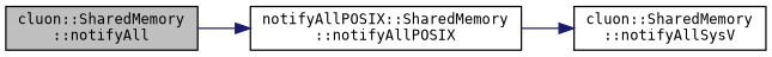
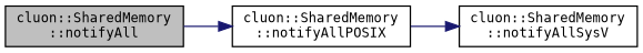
  digraph {
    fontname="DejaVu Sans Mono"
    rankdir=LR
    node [color=black fillcolor=white fontname="DejaVu Sans Mono" fontsize=10 shape=record style=filled]
    edge [color=midnightblue fontname="DejaVu Sans Mono" fontsize=10 labelfontname=Helvetica labelfontsize=10 style=solid]
    n1 [fillcolor=grey75 fontcolor=black height=0.2 label="cluon::SharedMemory\l::notifyAll" width=0.4]
-   n2 [height=0.2 label="notifyAllPOSIX::SharedMemory\l::notifyAllPOSIX" width=0.4]
+   n2 [height=0.2 label="cluon::SharedMemory\l::notifyAllPOSIX" width=0.4]
    n3 [height=0.2 label="cluon::SharedMemory\l::notifyAllSysV" width=0.4]
    n1 -> n2
    n2 -> n3
  }
